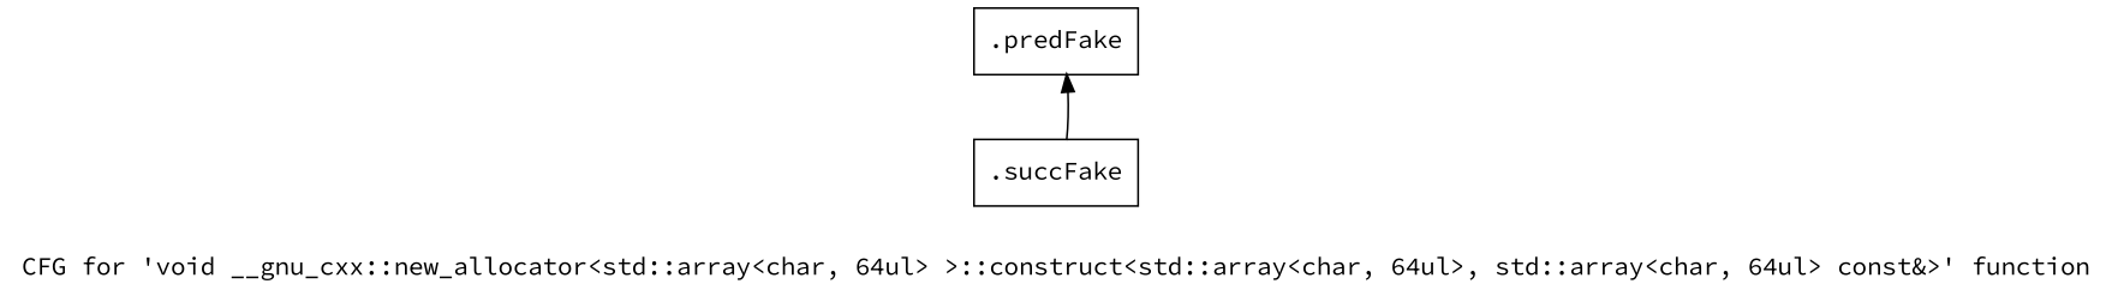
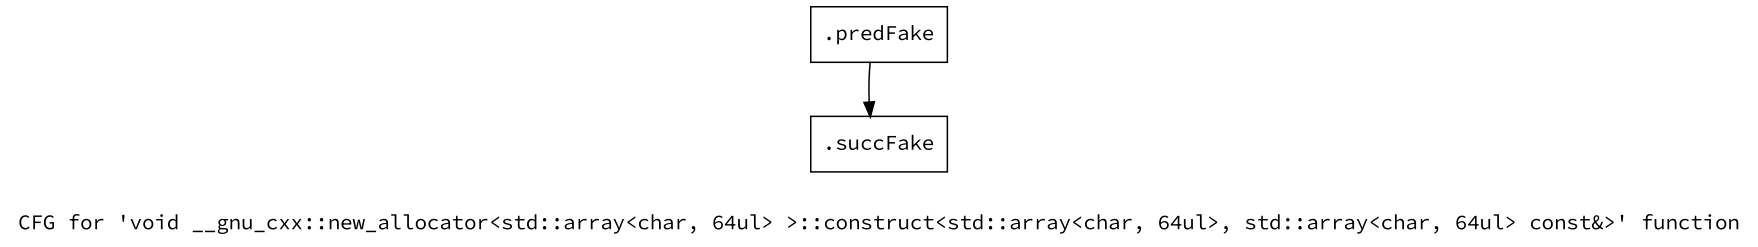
  digraph {
    label="CFG for 'void __gnu_cxx::new_allocator\<std::array\<char, 64ul\> \>::construct\<std::array\<char, 64ul\>, std::array\<char, 64ul\> const&\>' function"
    fontname="Source Code Pro"
    node [shape=record fontname="Source Code Pro"]
    n1 [label="{.predFake}"]
    n2 [filename="/mnt/xilinx/Vitis_HLS/2021.2/tps/lnx64/gcc-6.2.0/lib/gcc/x86_64-pc-linux-gnu/6.2.0/../../../../include/c++/6.2.0/ext/new_allocator.h" label="{.succFake}" linenumber=120]
-   n2 -> n1 [execusionnum=9 filename="/mnt/xilinx/Vitis_HLS/2021.2/tps/lnx64/gcc-6.2.0/lib/gcc/x86_64-pc-linux-gnu/6.2.0/../../../../include/c++/6.2.0/ext/new_allocator.h" fontname="Source Code Pro"]
+   n1 -> n2 [execusionnum=9 filename="/mnt/xilinx/Vitis_HLS/2021.2/tps/lnx64/gcc-6.2.0/lib/gcc/x86_64-pc-linux-gnu/6.2.0/../../../../include/c++/6.2.0/ext/new_allocator.h" fontname="Source Code Pro"]
  }
